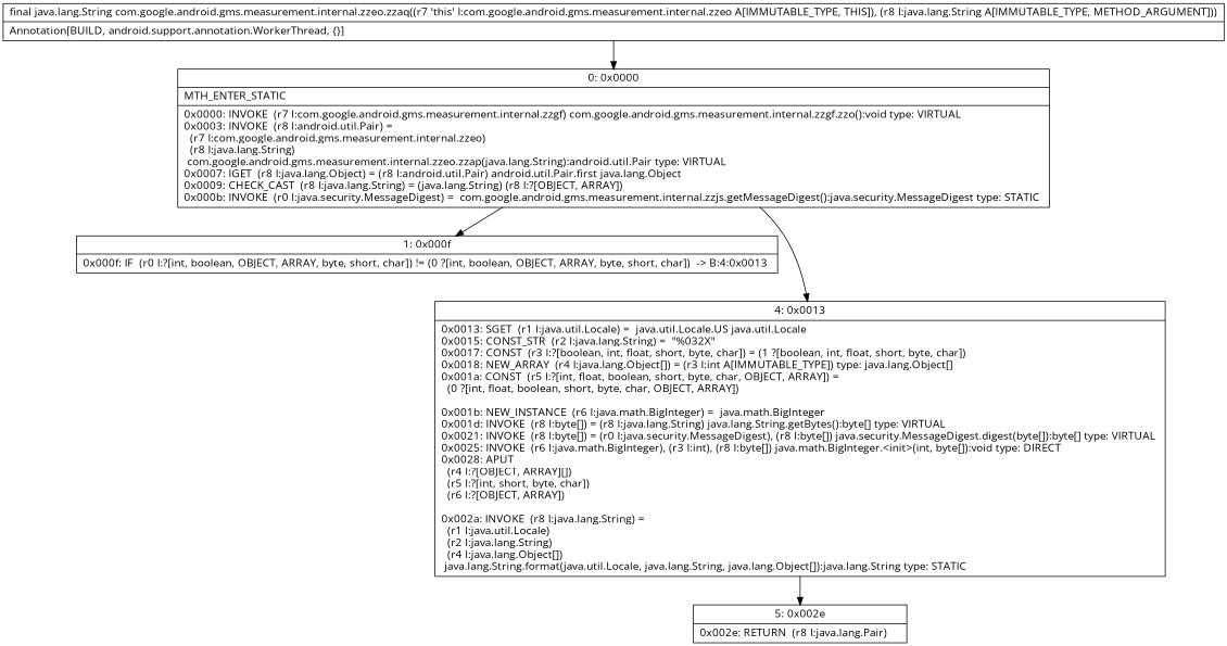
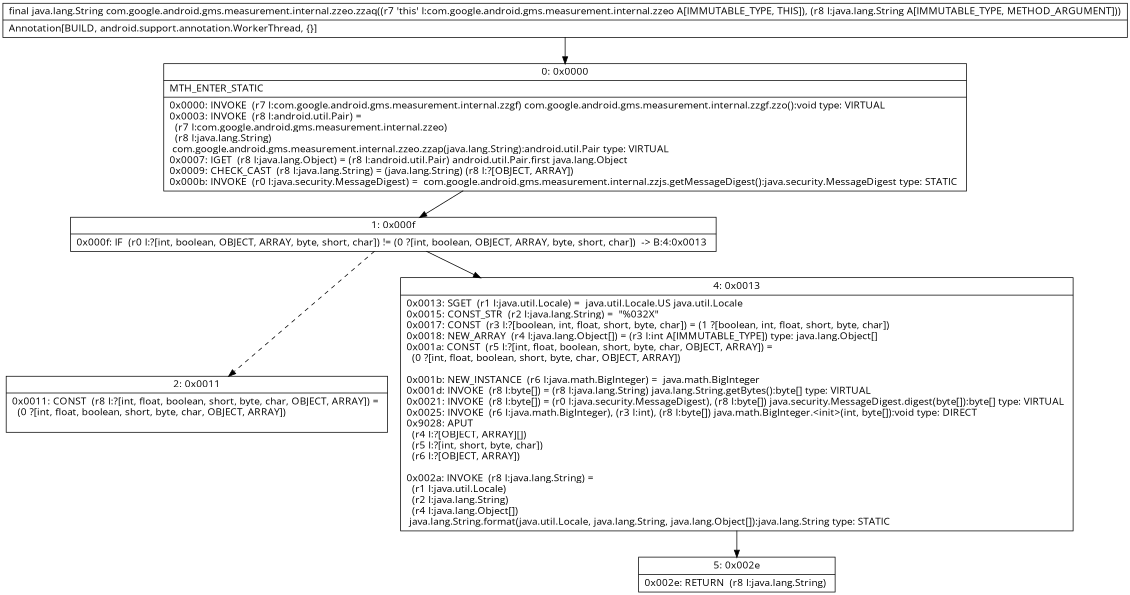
  digraph {
    fontname="Open Sans"
    node [fontname="Open Sans" shape=record]
    edge [fontname="Open Sans"]
    n1 [label="{0\:\ 0x0000|MTH_ENTER_STATIC\l|0x0000: INVOKE  (r7 I:com.google.android.gms.measurement.internal.zzgf) com.google.android.gms.measurement.internal.zzgf.zzo():void type: VIRTUAL \l0x0003: INVOKE  (r8 I:android.util.Pair) = \l  (r7 I:com.google.android.gms.measurement.internal.zzeo)\l  (r8 I:java.lang.String)\l com.google.android.gms.measurement.internal.zzeo.zzap(java.lang.String):android.util.Pair type: VIRTUAL \l0x0007: IGET  (r8 I:java.lang.Object) = (r8 I:android.util.Pair) android.util.Pair.first java.lang.Object \l0x0009: CHECK_CAST  (r8 I:java.lang.String) = (java.lang.String) (r8 I:?[OBJECT, ARRAY]) \l0x000b: INVOKE  (r0 I:java.security.MessageDigest) =  com.google.android.gms.measurement.internal.zzjs.getMessageDigest():java.security.MessageDigest type: STATIC \l}"]
    n2 [label="{1\:\ 0x000f|0x000f: IF  (r0 I:?[int, boolean, OBJECT, ARRAY, byte, short, char]) != (0 ?[int, boolean, OBJECT, ARRAY, byte, short, char])  \-\> B:4:0x0013 \l}"]
-   n4 [label="{4\:\ 0x0013|0x0013: SGET  (r1 I:java.util.Locale) =  java.util.Locale.US java.util.Locale \l0x0015: CONST_STR  (r2 I:java.lang.String) =  \"%032X\" \l0x0017: CONST  (r3 I:?[boolean, int, float, short, byte, char]) = (1 ?[boolean, int, float, short, byte, char]) \l0x0018: NEW_ARRAY  (r4 I:java.lang.Object[]) = (r3 I:int A[IMMUTABLE_TYPE]) type: java.lang.Object[] \l0x001a: CONST  (r5 I:?[int, float, boolean, short, byte, char, OBJECT, ARRAY]) = \l  (0 ?[int, float, boolean, short, byte, char, OBJECT, ARRAY])\l \l0x001b: NEW_INSTANCE  (r6 I:java.math.BigInteger) =  java.math.BigInteger \l0x001d: INVOKE  (r8 I:byte[]) = (r8 I:java.lang.String) java.lang.String.getBytes():byte[] type: VIRTUAL \l0x0021: INVOKE  (r8 I:byte[]) = (r0 I:java.security.MessageDigest), (r8 I:byte[]) java.security.MessageDigest.digest(byte[]):byte[] type: VIRTUAL \l0x0025: INVOKE  (r6 I:java.math.BigInteger), (r3 I:int), (r8 I:byte[]) java.math.BigInteger.\<init\>(int, byte[]):void type: DIRECT \l0x0028: APUT  \l  (r4 I:?[OBJECT, ARRAY][])\l  (r5 I:?[int, short, byte, char])\l  (r6 I:?[OBJECT, ARRAY])\l \l0x002a: INVOKE  (r8 I:java.lang.String) = \l  (r1 I:java.util.Locale)\l  (r2 I:java.lang.String)\l  (r4 I:java.lang.Object[])\l java.lang.String.format(java.util.Locale, java.lang.String, java.lang.Object[]):java.lang.String type: STATIC \l}"]
-   n5 [label="{5\:\ 0x002e|0x002e: RETURN  (r8 I:java.lang.Pair) \l}"]
+   n3 [label="{2\:\ 0x0011|0x0011: CONST  (r8 I:?[int, float, boolean, short, byte, char, OBJECT, ARRAY]) = \l  (0 ?[int, float, boolean, short, byte, char, OBJECT, ARRAY])\l \l}"]
+   n4 [label="{4\:\ 0x0013|0x0013: SGET  (r1 I:java.util.Locale) =  java.util.Locale.US java.util.Locale \l0x0015: CONST_STR  (r2 I:java.lang.String) =  \"%032X\" \l0x0017: CONST  (r3 I:?[boolean, int, float, short, byte, char]) = (1 ?[boolean, int, float, short, byte, char]) \l0x0018: NEW_ARRAY  (r4 I:java.lang.Object[]) = (r3 I:int A[IMMUTABLE_TYPE]) type: java.lang.Object[] \l0x001a: CONST  (r5 I:?[int, float, boolean, short, byte, char, OBJECT, ARRAY]) = \l  (0 ?[int, float, boolean, short, byte, char, OBJECT, ARRAY])\l \l0x001b: NEW_INSTANCE  (r6 I:java.math.BigInteger) =  java.math.BigInteger \l0x001d: INVOKE  (r8 I:byte[]) = (r8 I:java.lang.String) java.lang.String.getBytes():byte[] type: VIRTUAL \l0x0021: INVOKE  (r8 I:byte[]) = (r0 I:java.security.MessageDigest), (r8 I:byte[]) java.security.MessageDigest.digest(byte[]):byte[] type: VIRTUAL \l0x0025: INVOKE  (r6 I:java.math.BigInteger), (r3 I:int), (r8 I:byte[]) java.math.BigInteger.\<init\>(int, byte[]):void type: DIRECT \l0x9028: APUT  \l  (r4 I:?[OBJECT, ARRAY][])\l  (r5 I:?[int, short, byte, char])\l  (r6 I:?[OBJECT, ARRAY])\l \l0x002a: INVOKE  (r8 I:java.lang.String) = \l  (r1 I:java.util.Locale)\l  (r2 I:java.lang.String)\l  (r4 I:java.lang.Object[])\l java.lang.String.format(java.util.Locale, java.lang.String, java.lang.Object[]):java.lang.String type: STATIC \l}"]
+   n5 [label="{5\:\ 0x002e|0x002e: RETURN  (r8 I:java.lang.String) \l}"]
    n6 [label="{final java.lang.String com.google.android.gms.measurement.internal.zzeo.zzaq((r7 'this' I:com.google.android.gms.measurement.internal.zzeo A[IMMUTABLE_TYPE, THIS]), (r8 I:java.lang.String A[IMMUTABLE_TYPE, METHOD_ARGUMENT]))  | Annotation[BUILD, android.support.annotation.WorkerThread, \{\}]\l}"]
    n1 -> n2
-   n1 -> n4
+   n2 -> n3 [style=dashed]
+   n2 -> n4
    n4 -> n5
    n6 -> n1
  }
